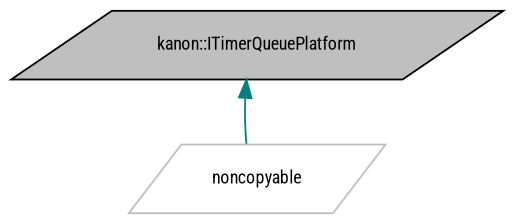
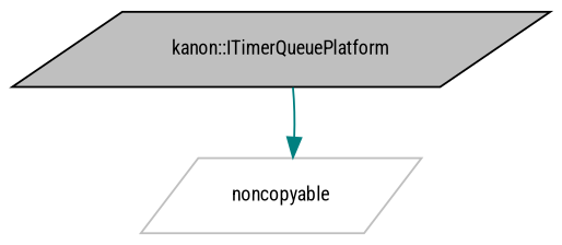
  digraph {
    fontname="Roboto Condensed"
    node [fontname="Roboto Condensed" fontsize=10 shape=parallelogram]
    n1 [color=black fillcolor=grey75 fontcolor=black height=0.2 label="kanon::ITimerQueuePlatform" style=filled width=0.4]
    n2 [color=grey75 height=0.2 label=noncopyable width=0.4]
-   n1 -> n2 [color=teal dir=back fontname="Roboto Condensed" fontsize=10 labelfontname=Helvetica labelfontsize=10 style=solid]
+   n2 -> n1 [color=teal dir=back fontname="Roboto Condensed" fontsize=10 labelfontname=Helvetica labelfontsize=10 style=solid]
  }
